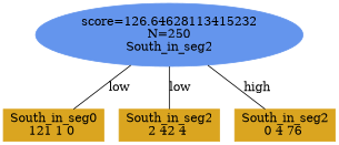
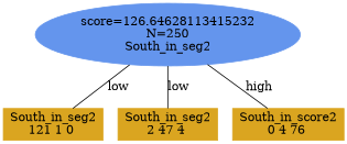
  digraph {
    node [color=goldenrod shape=box style=filled]
    edge [dir=none]
    n1 [color=cornflowerblue label="score=126.64628113415232\nN=250\nSouth_in_seg2" shape=ellipse]
-   n2 [label="South_in_seg0\n121 1 0 "]
-   n3 [label="South_in_seg2\n2 42 4 "]
-   n4 [label="South_in_seg2\n0 4 76 "]
+   n2 [label="South_in_seg2\n121 1 0 "]
+   n3 [label="South_in_seg2\n2 47 4 "]
+   n4 [label="South_in_score2\n0 4 76 "]
    subgraph sub_1 {
      rank=same
      n1
    }
    subgraph sub_2 {
      rank=same
      n2
    }
    subgraph sub_3 {
      rank=same
      n3
    }
    subgraph sub_4 {
      rank=same
      n4
    }
    n1 -> n2 [label=low]
    n1 -> n3 [label=low]
    n1 -> n4 [label=high]
  }
